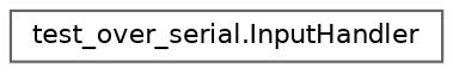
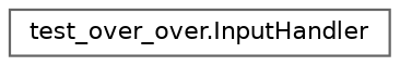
  digraph {
    rankdir=TB
-   n1 [color=grey40 fillcolor=white fontname=Helvetica fontsize=10 height=0.2 label="test_over_serial.InputHandler" shape=box style=filled width=0.4]
+   n1 [color=grey40 fillcolor=white fontname=Helvetica fontsize=10 height=0.2 label="test_over_over.InputHandler" shape=box style=filled width=0.4]
  }
